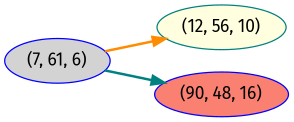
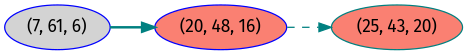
  digraph {
    fontname="Fira Sans"
    rankdir=LR
    node [color=blue fillcolor=salmon fontname="Fira Sans" style=filled]
    edge [color=teal fontname="Fira Sans" style=bold]
    "(7, 61, 6)" [fillcolor=lightgrey]
-   "(12, 56, 10)" [color=teal fillcolor=lightyellow]
-   "(20, 48, 16)" [label="(90, 48, 16)"]
-   "(7, 61, 6)" -> "(12, 56, 10)" [color=darkorange]
+   "(20, 48, 16)"
+   "(25, 43, 20)" [color=teal]
    "(7, 61, 6)" -> "(20, 48, 16)"
+   "(20, 48, 16)" -> "(25, 43, 20)" [style=dashed]
  }
